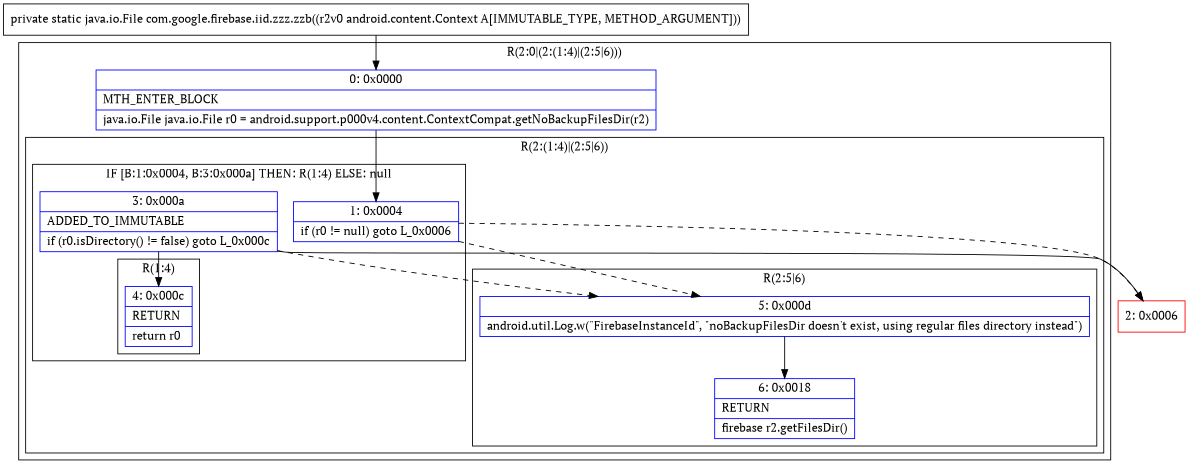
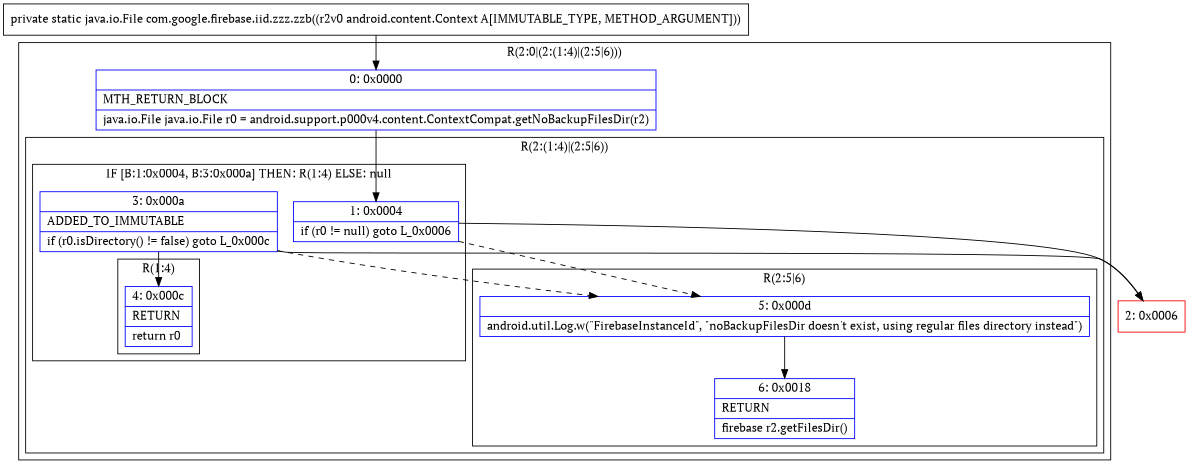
  digraph {
    fontname="PT Serif"
    node [color=blue fontname="PT Serif" shape=record]
    edge [fontname="PT Serif"]
    n1 [label="{4\:\ 0x000c|RETURN\l|return r0\l}"]
    n2 [label="{1\:\ 0x0004|if (r0 != null) goto L_0x0006\l}"]
    n3 [label="{3\:\ 0x000a|ADDED_TO_IMMUTABLE\l|if (r0.isDirectory() != false) goto L_0x000c\l}"]
    n4 [label="{5\:\ 0x000d|android.util.Log.w(\"FirebaseInstanceId\", \"noBackupFilesDir doesn't exist, using regular files directory instead\")\l}"]
    n5 [label="{6\:\ 0x0018|RETURN\l|firebase r2.getFilesDir()\l}"]
-   n6 [label="{0\:\ 0x0000|MTH_ENTER_BLOCK\l|java.io.File java.io.File r0 = android.support.p000v4.content.ContextCompat.getNoBackupFilesDir(r2)\l}"]
+   n6 [label="{0\:\ 0x0000|MTH_RETURN_BLOCK\l|java.io.File java.io.File r0 = android.support.p000v4.content.ContextCompat.getNoBackupFilesDir(r2)\l}"]
    n7 [color=red label="{2\:\ 0x0006}"]
    n8 [label="{private static java.io.File com.google.firebase.iid.zzz.zzb((r2v0 android.content.Context A[IMMUTABLE_TYPE, METHOD_ARGUMENT])) }" color=""]
    subgraph cluster_1 {
      label="R(2:0|(2:(1:4)|(2:5|6)))"
      n6
      subgraph cluster_2 {
        label="R(2:(1:4)|(2:5|6))"
        subgraph cluster_3 {
          label="IF [B:1:0x0004, B:3:0x000a] THEN: R(1:4) ELSE: null"
          n2
          n3
          subgraph cluster_4 {
            label="R(1:4)"
            n1
          }
        }
        subgraph cluster_5 {
          label="R(2:5|6)"
          n4
          n5
        }
      }
    }
    n2 -> n4 [style=dashed]
-   n2 -> n7 [style=dashed]
+   n2 -> n7
    n3 -> n1
    n3 -> n4 [style=dashed]
    n3 -> n7
    n4 -> n5
    n6 -> n2
    n8 -> n6
  }
